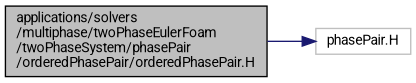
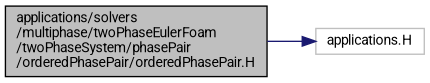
  digraph {
    rankdir=LR
    fontname=Roboto
    node [fontname=Roboto fontsize=10 shape=record]
    n1 [color=black fillcolor=grey75 fontcolor=black height=0.2 label="applications/solvers\l/multiphase/twoPhaseEulerFoam\l/twoPhaseSystem/phasePair\l/orderedPhasePair/orderedPhasePair.H" style=filled width=0.4]
-   n2 [color=grey75 height=0.2 label="phasePair.H" width=0.4]
+   n2 [color=grey75 height=0.2 label="applications.H" width=0.4]
    n1 -> n2 [color=midnightblue fontname=Roboto fontsize=10 labelfontname=Helvetica labelfontsize=10 style=solid]
  }
